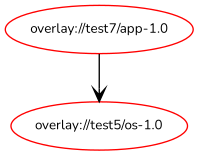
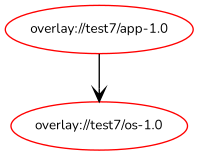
  digraph {
    compound=true
    concentrate=true
    newrank=true
    rankdir=TD
    fontname=Nunito
    node [color=red fontname=Nunito fontsize=10]
    "overlay://test7/app-1.0"
-   "overlay://test7/os-1.0" [label="overlay://test5/os-1.0"]
+   "overlay://test7/os-1.0"
    "overlay://test7/app-1.0" -> "overlay://test7/os-1.0" [arrowhead=vee fontname=Nunito]
  }
